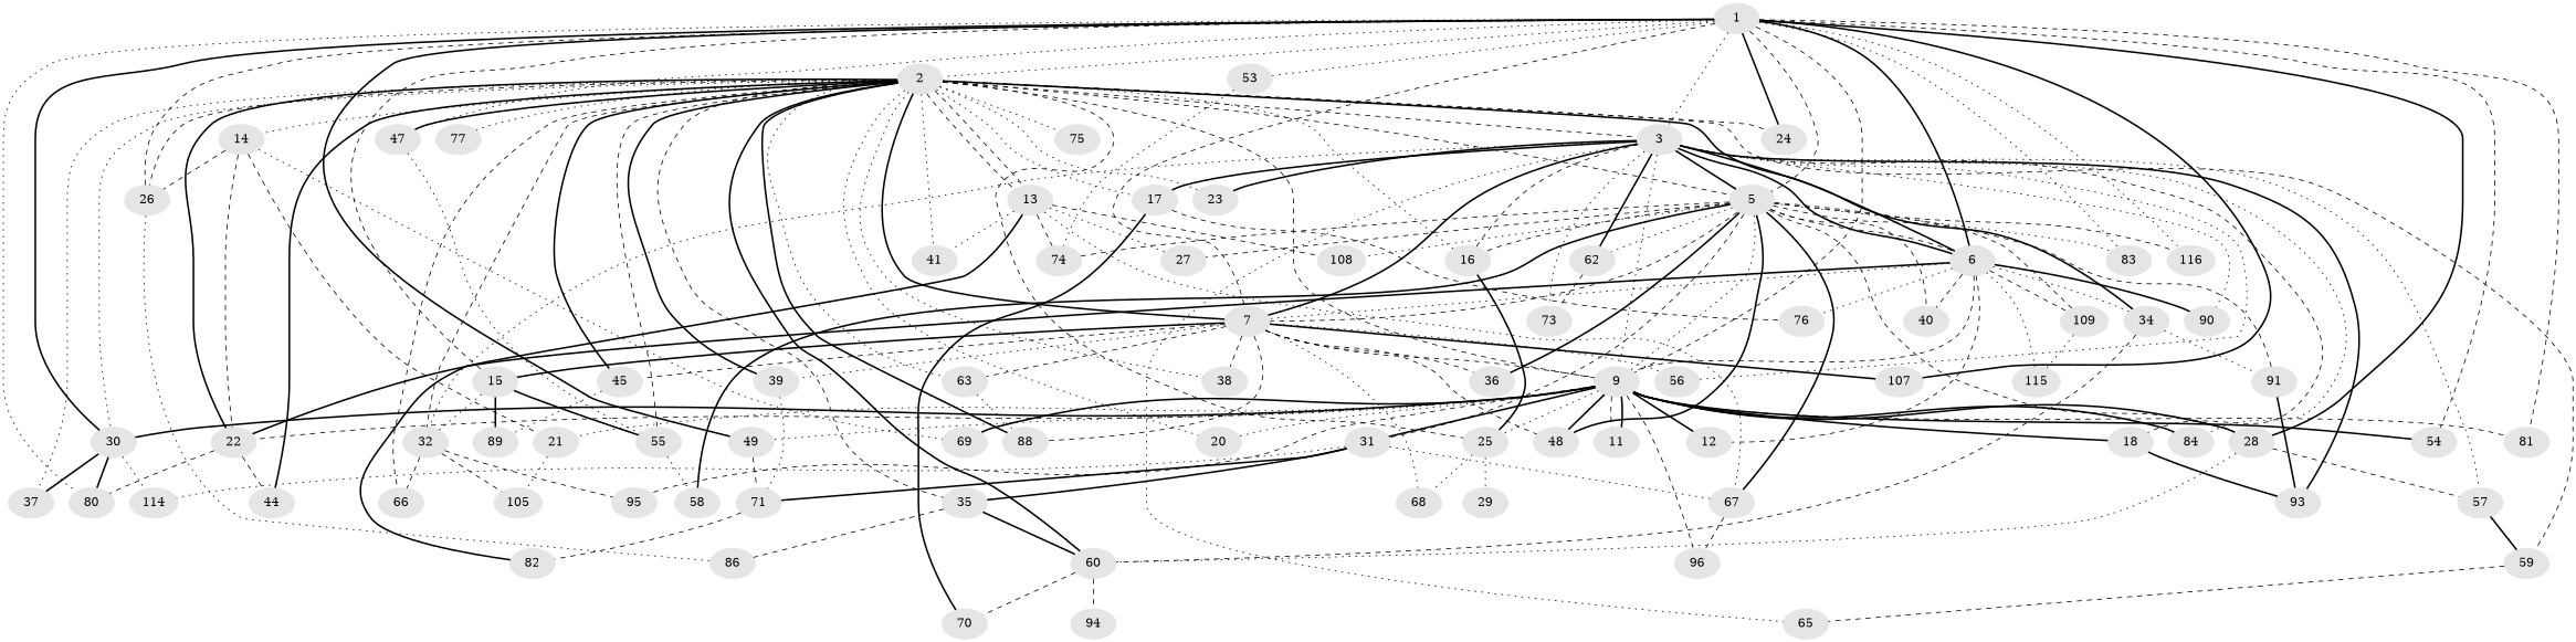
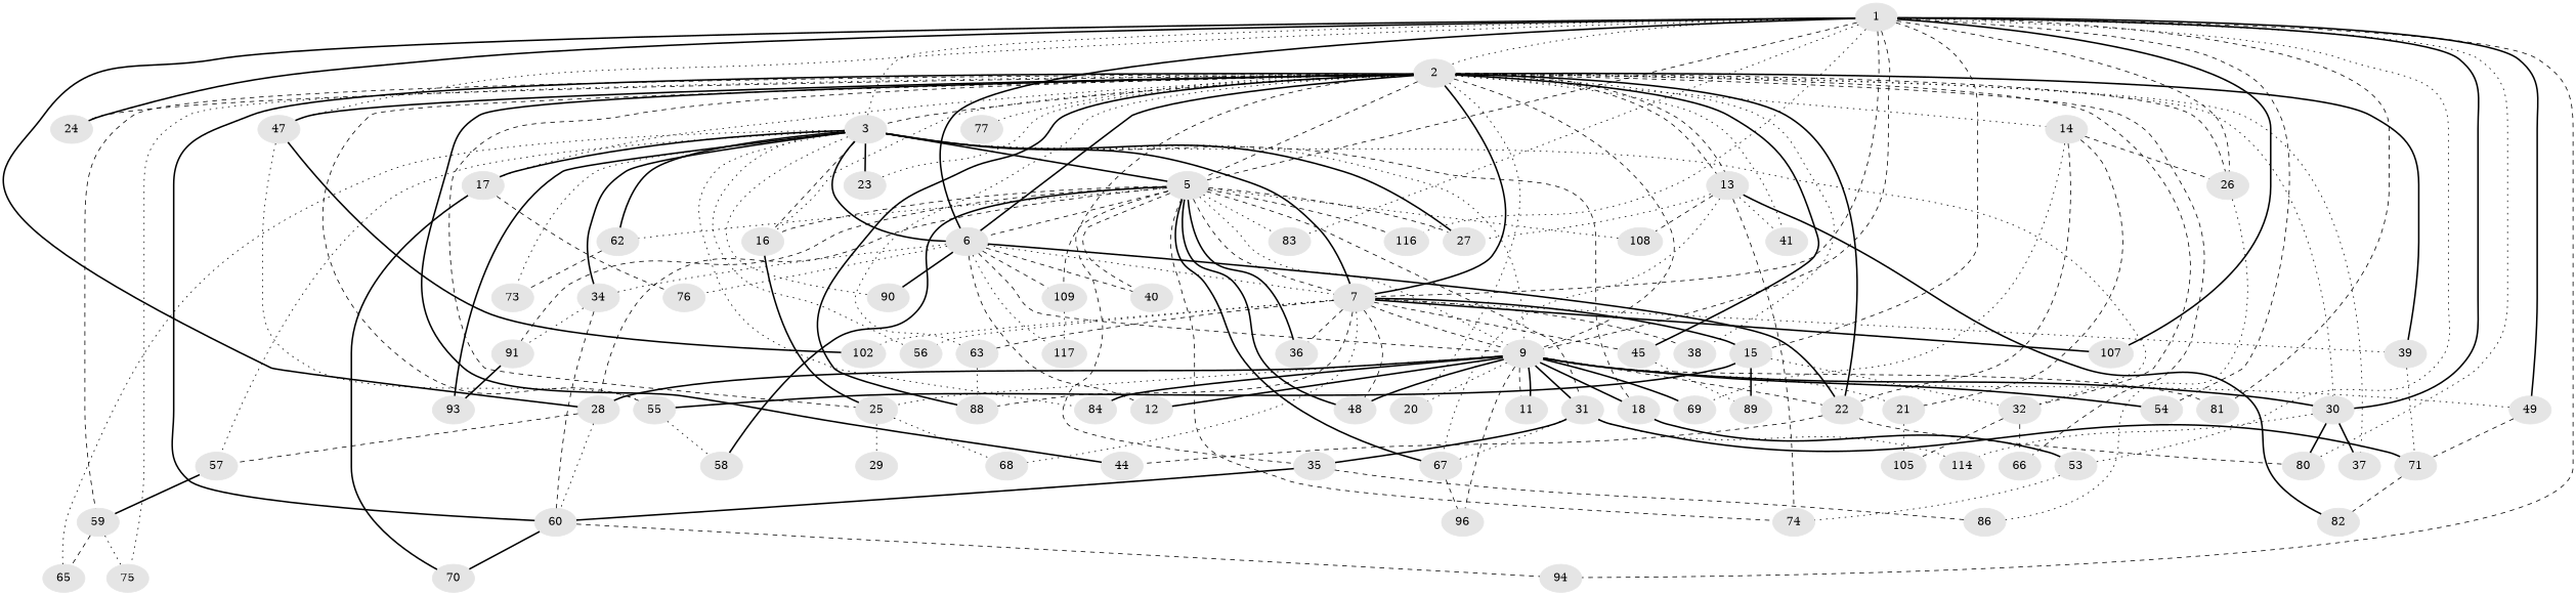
  graph {
    node [color=gray90 style=filled]
    edge [style=dashed]
    1 [super="+8"]
    2 [super="+4"]
    3 [super="+85"]
    5 [super="+97"]
    6 [super="+19"]
    7 [super="+72"]
    9 [super="+10"]
    15
    24
    26 [super="+64"]
    28 [super="+43"]
    30 [super="+101"]
    47 [super="+104"]
    49
    53
    54
    80 [super="+99"]
    81
    83
    94
    107
    116
    13 [super="+79"]
    14 [super="+51"]
    16 [super="+112"]
    17
    20
    22 [super="+42"]
    23
    25 [super="+52"]
    32 [super="+33"]
    35 [super="+92"]
    37
    38
    39 [super="+98"]
    41
    44
    45
    55 [super="+78"]
    59 [super="+113"]
    60 [super="+61"]
    63 [super="+111"]
    66
    75
    77
    88
    18
    27 [super="+103"]
    34 [super="+87"]
    56
    57
    62
    65
    73
    84
    90
    93
    31 [super="+46"]
    36
    40
    48 [super="+50"]
    58
    67 [super="+106"]
    74 [super="+100"]
    91
    108
    109
    12
    76
-   115
+   115 [label=117]
    68
+   102
    11
    21
    69
-   95
    96
    89
    86
    114
    71
    82
    70
    29
    105
    1 -- 2 [style=dotted weight=4]
    1 -- 3 [style=dotted weight=2]
    1 -- 5 [weight=2]
    1 -- 6 [style=bold weight=2]
    1 -- 7 [weight=2]
    1 -- 9 [weight=4]
    1 -- 15
    1 -- 24 [style=bold]
    1 -- 26
    1 -- 28 [style=bold]
    1 -- 30 [style=bold]
    1 -- 47 [style=dotted]
    1 -- 49 [style=bold]
    1 -- 53 [style=dotted]
    1 -- 54
    1 -- 80 [style=dotted]
    1 -- 81
    1 -- 83 [style=dotted]
+   1 -- 94
    1 -- 107 [style=bold]
    1 -- 116 [style=dotted]
    2 -- 3 [weight=2]
    2 -- 5 [weight=2]
    2 -- 6 [style=bold weight=2]
    2 -- 7 [style=bold weight=2]
    2 -- 9 [weight=4]
    2 -- 24
    2 -- 26
    2 -- 30 [style=dotted]
    2 -- 47 [style=bold]
    2 -- 13
    2 -- 13
    2 -- 14 [style=dotted weight=2]
    2 -- 16 [style=dotted]
    2 -- 17 [style=dotted]
    2 -- 20 [style=dotted]
    2 -- 22 [style=bold]
    2 -- 23 [style=dotted]
    2 -- 25
    2 -- 32
    2 -- 35
    2 -- 37 [style=dotted]
    2 -- 38 [style=dotted]
    2 -- 39 [style=bold]
    2 -- 41 [style=dotted]
    2 -- 44 [style=bold]
    2 -- 45 [style=bold]
    2 -- 55 [weight=2]
    2 -- 59 [weight=2]
    2 -- 60 [style=bold]
    2 -- 63 [style=dotted]
    2 -- 66
    2 -- 75 [style=dotted]
    2 -- 77 [style=dotted weight=2]
    2 -- 88 [style=bold]
    3 -- 5 [style=bold]
    3 -- 6 [style=bold]
    3 -- 7 [style=bold]
    3 -- 9 [style=dotted weight=3]
    3 -- 16
    3 -- 17 [style=bold]
    3 -- 23 [style=bold]
    3 -- 32 [style=dotted]
    3 -- 18
+   3 -- 27 [style=bold weight=2]
    3 -- 34 [style=bold]
    3 -- 56 [style=dotted]
    3 -- 57 [style=dotted]
    3 -- 62 [style=bold]
    3 -- 65 [style=dotted]
    3 -- 73 [style=dotted]
    3 -- 84 [style=dotted]
    3 -- 90 [style=dotted]
    3 -- 93 [style=bold]
    5 -- 6 [weight=2]
    5 -- 7
    5 -- 9 [style=dotted weight=2]
    5 -- 28
    5 -- 83 [style=dotted]
    5 -- 116
    5 -- 16
    5 -- 27
    5 -- 62 [style=dotted]
    5 -- 31 [weight=2]
    5 -- 36 [style=bold]
    5 -- 40
    5 -- 48 [style=bold]
    5 -- 58 [style=bold]
    5 -- 67 [style=bold]
    5 -- 74
    5 -- 91
    5 -- 108 [style=dotted]
    5 -- 109
    6 -- 7 [style=dotted]
    6 -- 9 [weight=3]
    6 -- 22 [style=bold]
    6 -- 34 [style=dotted]
    6 -- 90 [style=bold]
    6 -- 40
    6 -- 109
    6 -- 12
    6 -- 76 [style=dotted]
    6 -- 115 [style=dotted]
    7 -- 9 [weight=3]
    7 -- 15 [style=bold]
    7 -- 107 [style=bold]
    7 -- 38
    7 -- 39 [style=dotted]
    7 -- 45
    7 -- 63
    7 -- 88
    7 -- 56 [style=dotted]
    7 -- 36
    7 -- 48
    7 -- 68 [style=dotted]
+   7 -- 102 [style=dotted]
    9 -- 28 [style=bold]
    9 -- 30 [style=bold]
    9 -- 49 [style=dotted]
    9 -- 54 [style=bold]
    9 -- 81
    9 -- 20 [style=dotted]
    9 -- 22
    9 -- 25 [style=dotted]
    9 -- 18 [style=bold]
    9 -- 84 [style=bold]
    9 -- 31 [style=bold]
    9 -- 48 [style=bold]
    9 -- 12 [style=bold]
    9 -- 11
    9 -- 11 [style=bold]
    9 -- 21 [style=dotted]
    9 -- 69 [style=bold]
-   9 -- 95
    9 -- 96
    15 -- 32 [style=dotted]
    15 -- 55 [style=bold]
    15 -- 89 [style=bold]
    26 -- 86 [style=dotted]
    28 -- 60 [style=dotted]
    28 -- 57
    30 -- 80 [style=bold]
    30 -- 37 [style=bold]
    30 -- 114 [style=dotted]
    47 -- 55 [style=dotted]
+   47 -- 102 [style=bold]
    49 -- 71
    53 -- 74 [style=dotted]
    13 -- 41 [style=dotted]
    13 -- 27 [style=dotted]
    13 -- 67 [style=dotted]
    13 -- 74
    13 -- 108
    13 -- 82 [style=bold]
    14 -- 26
    14 -- 22
    14 -- 21
    14 -- 69 [style=dotted]
    16 -- 25 [style=bold]
    17 -- 76
    17 -- 70 [style=bold]
    22 -- 80
    22 -- 44
    25 -- 68 [style=dotted]
    25 -- 29 [style=dotted]
    32 -- 66
-   32 -- 95
    32 -- 105
    35 -- 60 [style=bold]
    35 -- 86
    39 -- 71 [style=dotted]
    45 -- 89 [style=dotted]
    55 -- 58 [style=dotted]
+   59 -- 75 [style=dotted]
    59 -- 65
    60 -- 94
-   60 -- 70
+   60 -- 70 [style=bold]
    63 -- 88 [style=dotted]
-   18 -- 93 [style=bold]
+   18 -- 53 [style=bold]
    34 -- 60 [weight=2]
    34 -- 91 [style=dotted]
    57 -- 59 [style=bold]
    62 -- 73
    31 -- 35 [style=bold]
    31 -- 67 [style=dotted]
    31 -- 114 [style=dotted]
    31 -- 71 [style=bold]
    67 -- 96
    91 -- 93 [style=bold]
    109 -- 115 [style=dotted]
    21 -- 105 [style=dotted]
    71 -- 82
  }
